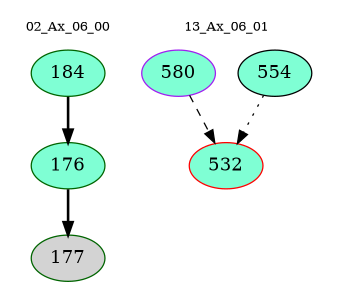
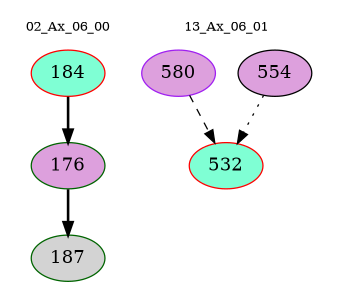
  digraph {
    node [color=red fillcolor=aquamarine style=filled]
    edge [color=black style=bold]
-   n1 [color=darkgreen label=184]
-   n2 [color=darkgreen label=176]
-   n3 [color=darkgreen fillcolor=lightgrey label=177]
-   n4 [color=black label=554]
+   n1 [label=184]
+   n2 [color=darkgreen fillcolor=plum label=176]
+   n3 [color=darkgreen fillcolor=lightgrey label=187]
+   n4 [color=black fillcolor=plum label=554]
    n5 [label=532]
-   n6 [color=purple label=580]
+   n6 [color=purple fillcolor=plum label=580]
    subgraph cluster_1 {
      color=white
      fontsize=10
      label="02_Ax_06_00"
      n1
      n2
      n3
    }
    subgraph cluster_2 {
      color=white
      fontsize=10
      label="13_Ax_06_01"
      n4
      n5
      n6
    }
    n1 -> n2
    n2 -> n3
    n4 -> n5 [style=dotted]
    n6 -> n5 [style=dashed]
  }
